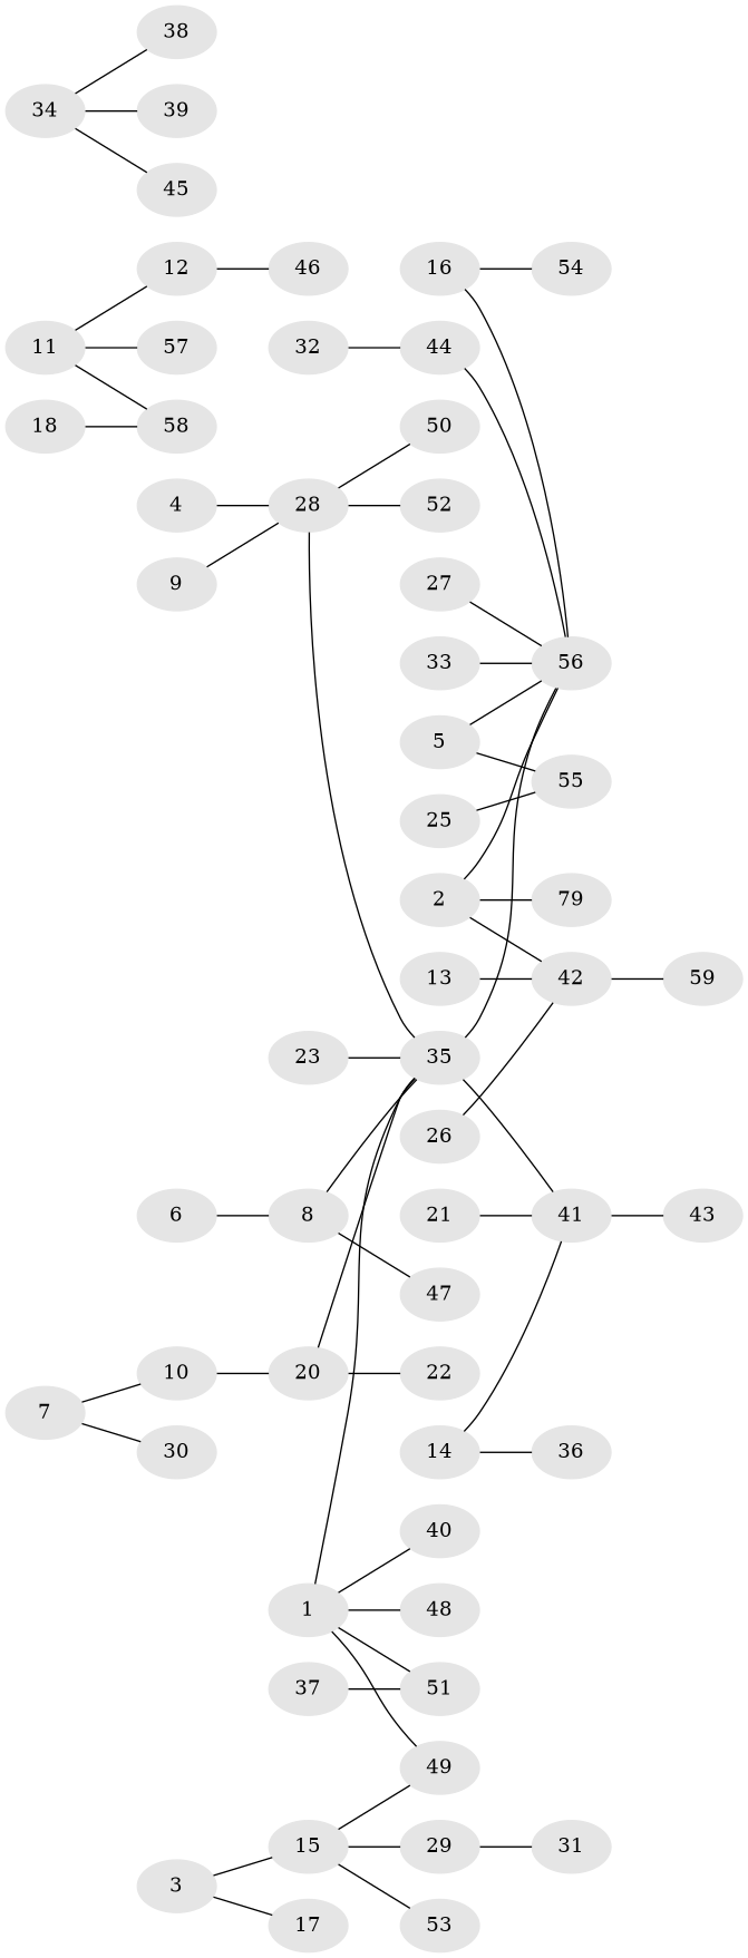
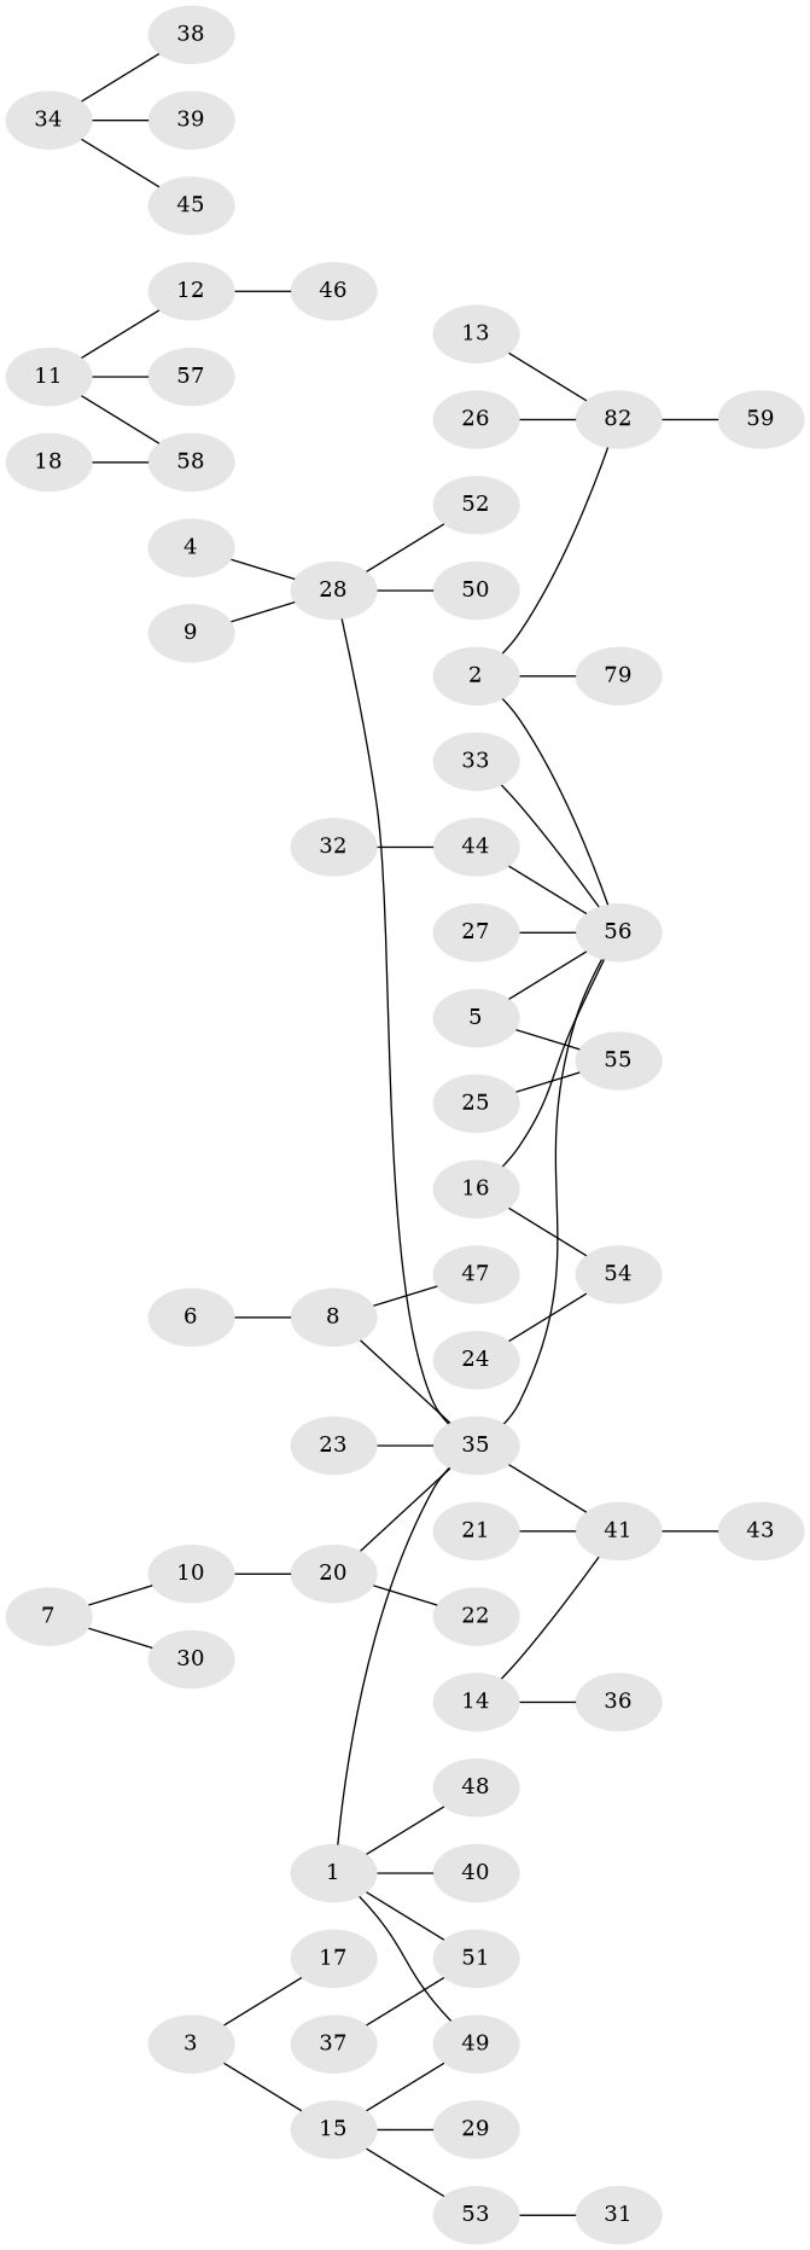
  graph {
    rankdir=LR
    node [color=gray90 style=filled]
    edge [weight=1.0]
    1
    35
    40
    48
    49
    51
    56
    41
    n9 [label=79]
    2
-   42
+   42 [label=82]
    59
    3
    15
    17
    29
    53
    4
    28
    50
    52
    5
    55
    6
    8
    47
    7
    10
    30
    20
    9
    22
    11
    12
    57
    58
    46
    13
    14
    36
    43
    31
    16
    54
    18
    21
    23
+   24
    25
    26
    27
    32
    44
    33
    34
    38
    39
    45
    37
    1 -- 35
    1 -- 40
    1 -- 48
    1 -- 49
    1 -- 51
    35 -- 56
    35 -- 41
    41 -- 43
    2 -- 56
    2 -- n9
    2 -- 42
    42 -- 59
    3 -- 15
    3 -- 17
    15 -- 49
    15 -- 29
    15 -- 53
-   29 -- 31
+   53 -- 31
    4 -- 28
    28 -- 35
    28 -- 50
    28 -- 52
    5 -- 56
    5 -- 55
    6 -- 8
    8 -- 35
    8 -- 47
    7 -- 10
    7 -- 30
    10 -- 20
    20 -- 35
    20 -- 22
    9 -- 28
    11 -- 12
    11 -- 57
    11 -- 58
    12 -- 46
    13 -- 42
    14 -- 41
    14 -- 36
    16 -- 56
    16 -- 54
    18 -- 58
    21 -- 41
    23 -- 35
+   24 -- 54
    25 -- 55
    26 -- 42
    27 -- 56
    32 -- 44
    44 -- 56
    33 -- 56
    34 -- 38
    34 -- 39
    34 -- 45
    37 -- 51
  }
